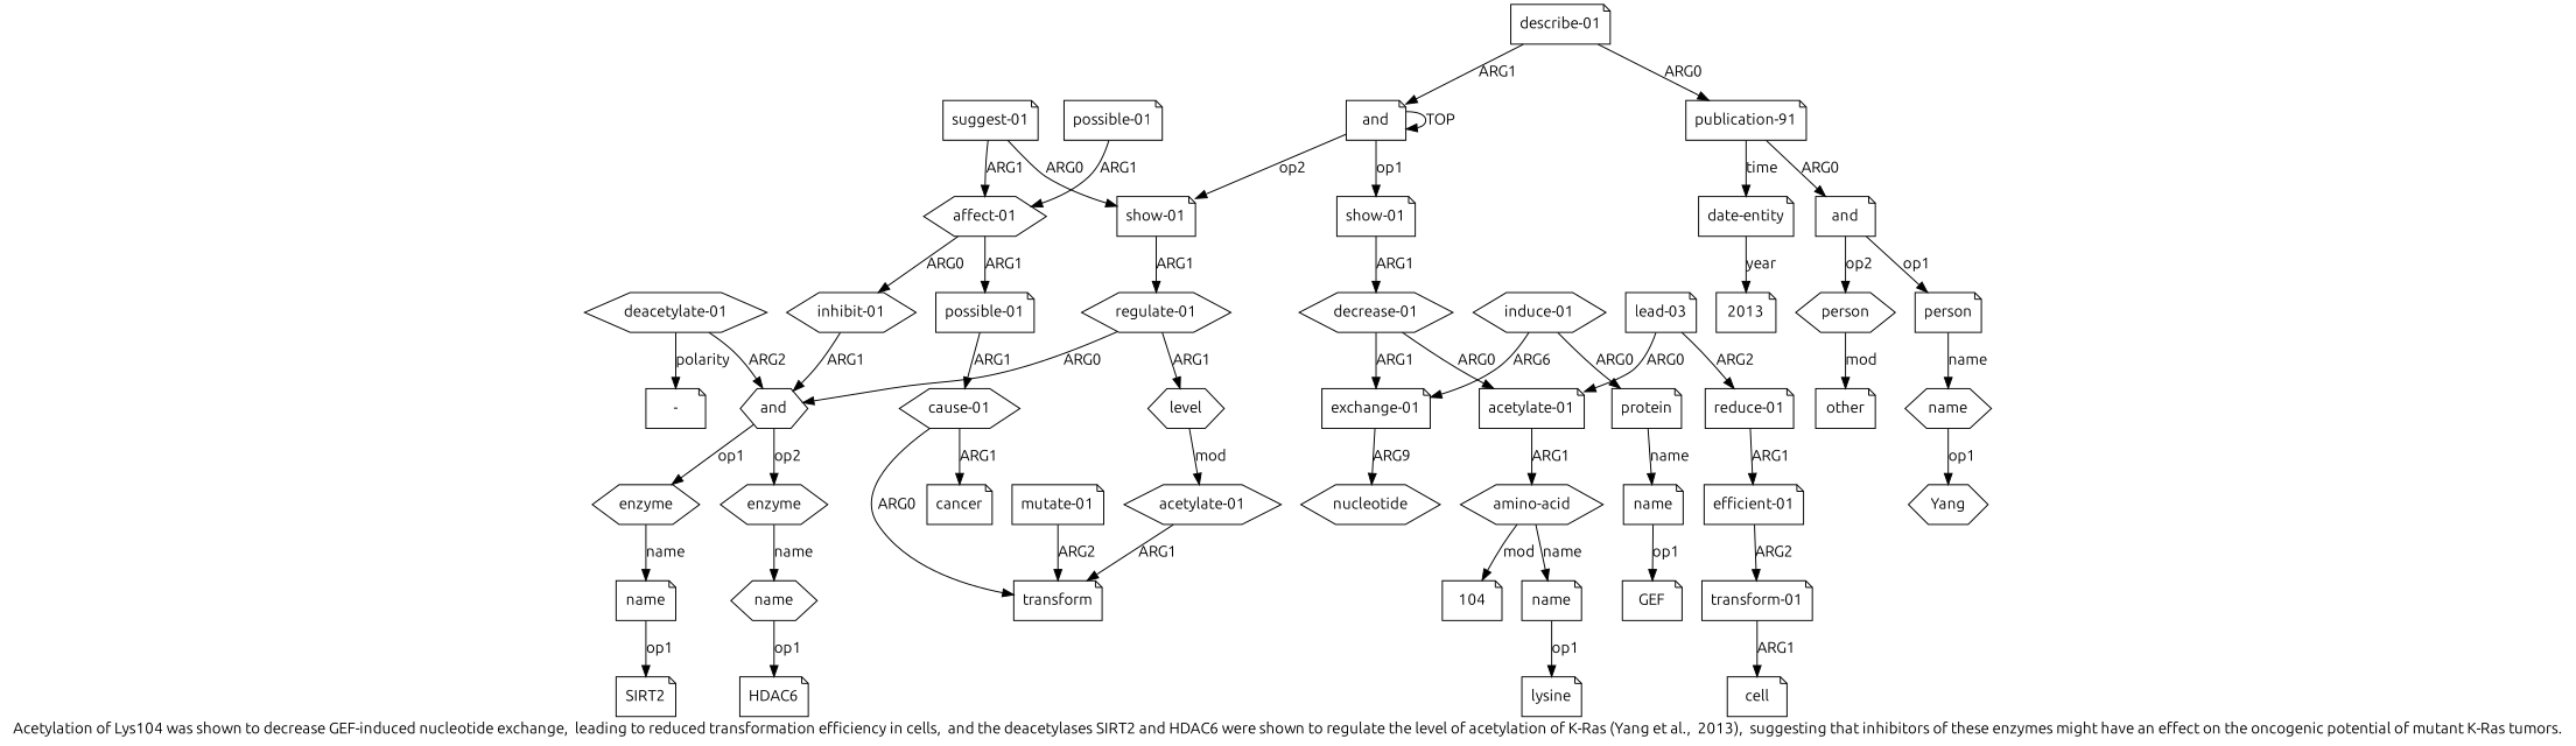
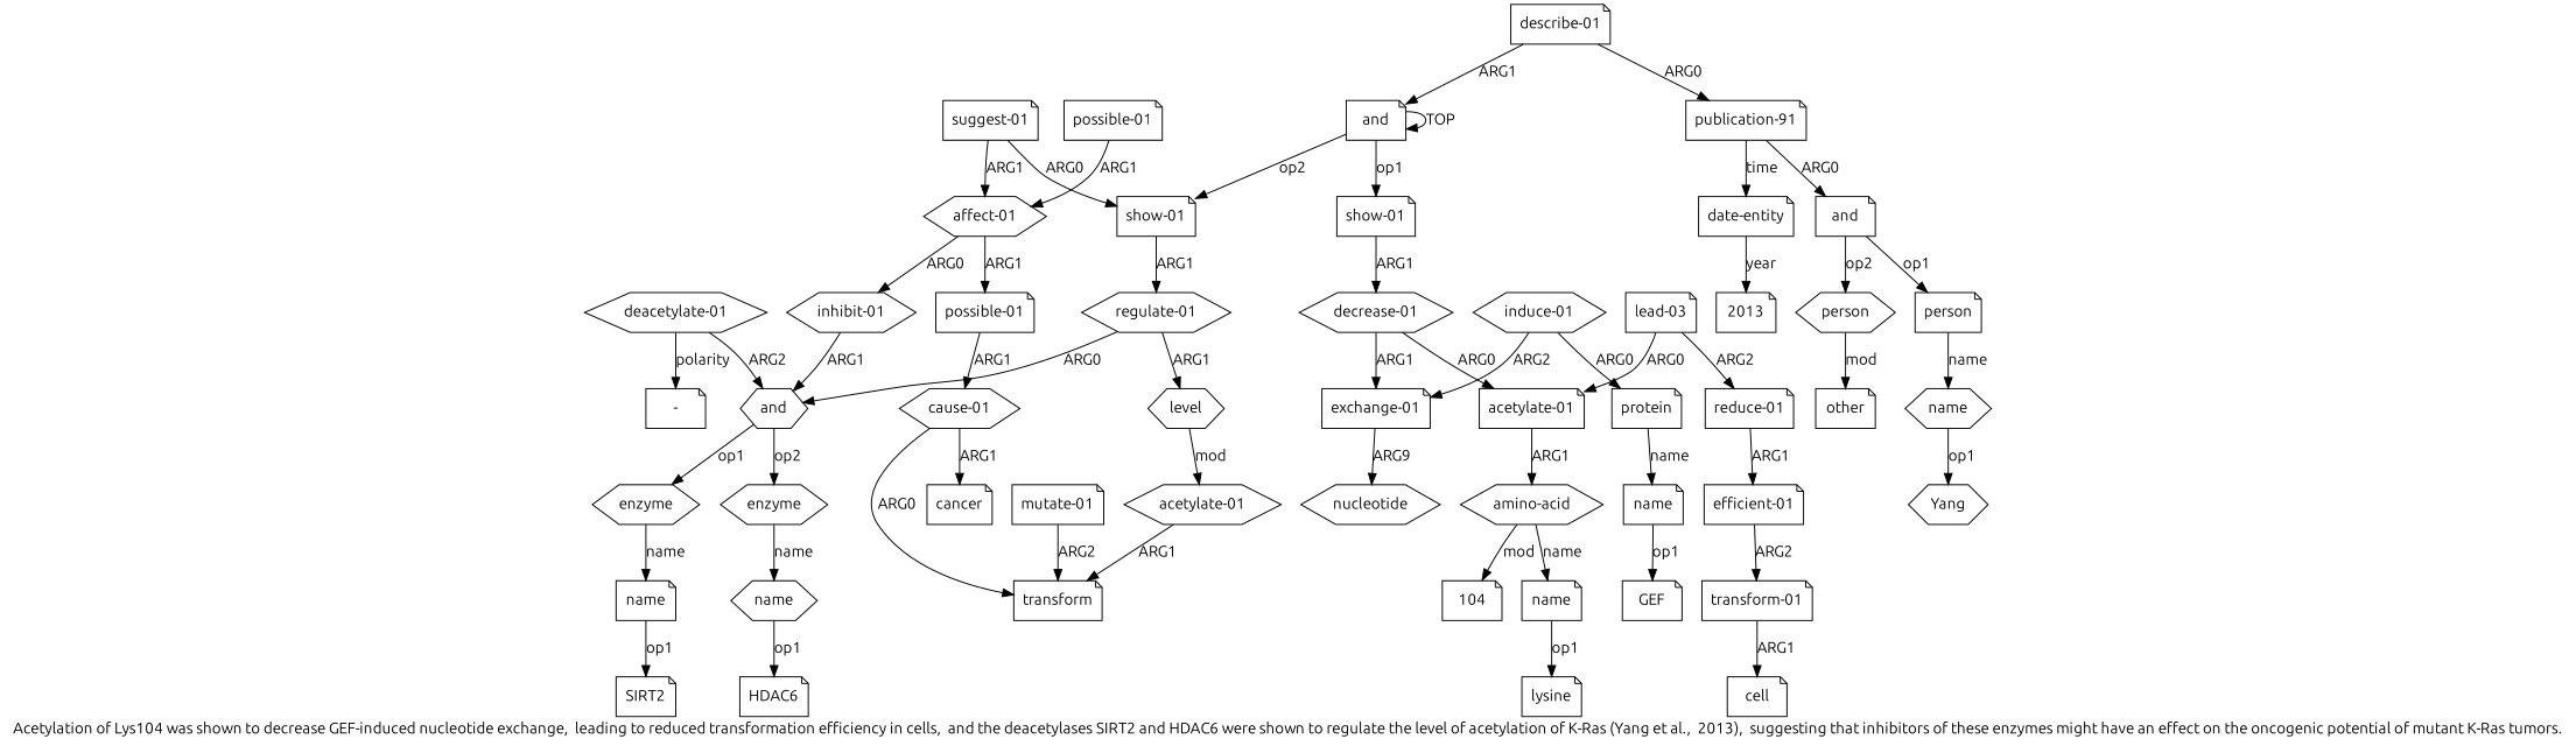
  digraph {
    fontname=Ubuntu
    label="Acetylation of Lys104 was shown to decrease GEF-induced nucleotide exchange,  leading to reduced transformation efficiency in cells,  and the deacetylases SIRT2 and HDAC6 were shown to regulate the level of acetylation of K-Ras (Yang et al.,  2013),  suggesting that inhibitors of these enzymes might have an effect on the oncogenic potential of mutant K-Ras tumors."
    node [color=black fontname=Ubuntu gold_ind=-1 gold_label=name shape=note test_ind=-1 test_label=name]
    edge [color=black fontname=Ubuntu gold_label=ARG1 test_label=ARG1]
    n1 [gold_ind=20 label=name test_ind=20]
    n2 [gold_label=SIRT2 label=SIRT2 test_label=SIRT2]
    n3 [gold_ind=21 gold_label=enzyme label=enzyme shape=hexagon test_ind=21 test_label=enzyme]
    n4 [gold_ind=22 label=name shape=hexagon test_ind=22]
    n5 [gold_label=HDAC6 label=HDAC6 test_label=HDAC6]
    n6 [gold_ind=23 gold_label="deacetylate-01" label="deacetylate-01" shape=hexagon test_ind=23 test_label="deacetylate-01"]
    n7 [gold_label="-" label="-" test_label="-"]
    n8 [gold_ind=18 gold_label=and label=and shape=hexagon test_ind=18 test_label=and]
    n9 [gold_ind=19 gold_label=enzyme label=enzyme shape=hexagon test_ind=19 test_label=enzyme]
    n10 [gold_ind=24 gold_label=level label=level shape=hexagon test_ind=24 test_label=level]
    n11 [gold_ind=25 gold_label="acetylate-01" label="acetylate-01" shape=hexagon test_ind=25 test_label="acetylate-01"]
    n12 [gold_ind=31 gold_label=tumor label=transform test_ind=31 test_label=tumor]
    n13 [gold_ind=26 gold_label="suggest-01" label="suggest-01" test_ind=26 test_label="suggest-01"]
    n14 [gold_ind=27 gold_label="affect-01" label="affect-01" shape=hexagon test_ind=27 test_label="affect-01"]
    n15 [gold_ind=16 gold_label="show-01" label="show-01" test_ind=16 test_label="show-01"]
    n16 [gold_ind=28 gold_label="inhibit-01" label="inhibit-01" shape=hexagon test_ind=28 test_label="inhibit-01"]
    n17 [gold_ind=29 gold_label="possible-01" label="possible-01" test_ind=29 test_label="possible-01"]
    n18 [gold_ind=17 gold_label="regulate-01" label="regulate-01" shape=hexagon test_ind=17 test_label="regulate-01"]
    n19 [gold_ind=30 gold_label="cause-01" label="cause-01" shape=hexagon test_ind=30 test_label="cause-01"]
    n20 [gold_ind=33 gold_label=cancer label=cancer test_ind=33 test_label=cancer]
    n21 [gold_label=GEF label=GEF test_label=GEF]
    n22 [gold_label=2013 label=2013 test_label=2013]
    n23 [gold_ind=37 gold_label=and label=and test_ind=37 test_label=and]
    n24 [gold_ind=38 gold_label=person label=person test_ind=38 test_label=person]
    n25 [gold_ind=40 gold_label=person label=person shape=hexagon test_ind=40 test_label=person]
    n26 [gold_ind=39 label=name shape=hexagon test_ind=39]
    n27 [gold_ind=41 gold_label=other label=other test_ind=41 test_label=other]
    n28 [gold_label=Yang label=Yang shape=hexagon test_label=Yang]
    n29 [gold_ind=36 gold_label="publication-91" label="publication-91" test_ind=36 test_label="publication-91"]
    n30 [gold_ind=42 gold_label="date-entity" label="date-entity" test_ind=42 test_label="date-entity"]
    n31 [gold_ind=35 gold_label="describe-01" label="describe-01" test_ind=35 test_label="describe-01"]
    n32 [gold_ind=0 gold_label=and label=and test_ind=0 test_label=and]
    n33 [gold_ind=1 gold_label="show-01" label="show-01" test_ind=1 test_label="show-01"]
    n34 [gold_ind=2 gold_label="decrease-01" label="decrease-01" shape=hexagon test_ind=2 test_label="decrease-01"]
    n35 [gold_ind=34 gold_label="possible-01" label="possible-01" test_ind=34 test_label="possible-01"]
    n36 [gold_label=lysine label=lysine test_label=lysine]
    n37 [gold_ind=32 gold_label="mutate-01" label="mutate-01" test_ind=32 test_label="mutate-01"]
    n38 [gold_ind=15 label=name test_ind=15]
    n39 [gold_ind=14 gold_label=protein label=protein test_ind=14 test_label=protein]
    n40 [gold_ind=11 gold_label="exchange-01" label="exchange-01" test_ind=11 test_label="exchange-01"]
    n41 [gold_ind=12 gold_label=nucleotide label=nucleotide shape=hexagon test_ind=12 test_label=nucleotide]
    n42 [gold_ind=10 gold_label=cell label=cell test_ind=10 test_label=cell]
    n43 [gold_ind=13 gold_label="induce-01" label="induce-01" shape=hexagon test_ind=13 test_label="induce-01"]
    n44 [gold_label=104 label=104 test_label=104]
    n45 [gold_ind=3 gold_label="acetylate-01" label="acetylate-01" test_ind=3 test_label="acetylate-01"]
    n46 [gold_ind=4 gold_label="amino-acid" label="amino-acid" shape=hexagon test_ind=4 test_label="amino-acid"]
    n47 [gold_ind=5 label=name test_ind=5]
    n48 [gold_ind=7 gold_label="reduce-01" label="reduce-01" test_ind=7 test_label="reduce-01"]
    n49 [gold_ind=8 gold_label="efficient-01" label="efficient-01" test_ind=8 test_label="efficient-01"]
    n50 [gold_ind=9 gold_label="transform-01" label="transform-01" test_ind=9 test_label="transform-01"]
    n51 [gold_ind=6 gold_label="lead-03" label="lead-03" test_ind=6 test_label="lead-03"]
    n1 -> n2 [gold_label=op1 label=op1 test_label=op1]
    n3 -> n4 [gold_label=name label=name test_label=name]
    n4 -> n5 [gold_label=op1 label=op1 test_label=op1]
    n6 -> n7 [gold_label=polarity label=polarity test_label=polarity]
    n6 -> n8 [gold_label=ARG2 label=ARG2 test_label=ARG2]
    n8 -> n3 [gold_label=op2 label=op2 test_label=op2]
    n8 -> n9 [gold_label=op1 label=op1 test_label=op1]
    n9 -> n1 [gold_label=name label=name test_label=name]
    n10 -> n11 [gold_label=mod label=mod test_label=mod]
    n11 -> n12 [label=ARG1]
    n13 -> n14 [label=ARG1]
    n13 -> n15 [gold_label=ARG0 label=ARG0 test_label=ARG0]
    n14 -> n16 [gold_label=ARG0 label=ARG0 test_label=ARG0]
    n14 -> n17 [label=ARG1]
    n15 -> n18 [label=ARG1]
    n16 -> n8 [label=ARG1]
    n17 -> n19 [label=ARG1]
    n18 -> n8 [gold_label=ARG0 label=ARG0 test_label=ARG0]
    n18 -> n10 [label=ARG1]
    n19 -> n12 [gold_label=ARG0 label=ARG0 test_label=ARG0]
    n19 -> n20 [label=ARG1]
    n23 -> n24 [gold_label=op1 label=op1 test_label=op1]
    n23 -> n25 [gold_label=op2 label=op2 test_label=op2]
    n24 -> n26 [gold_label=name label=name test_label=name]
    n25 -> n27 [gold_label=mod label=mod test_label=mod]
    n26 -> n28 [gold_label=op1 label=op1 test_label=op1]
    n29 -> n23 [gold_label=ARG0 label=ARG0 test_label=ARG0]
    n29 -> n30 [gold_label=time label=time test_label=time]
    n30 -> n22 [gold_label=year label=year test_label=year]
    n31 -> n29 [gold_label=ARG0 label=ARG0 test_label=ARG0]
    n31 -> n32 [label=ARG1]
    n32 -> n15 [gold_label=op2 label=op2 test_label=op2]
    n32 -> n32 [gold_label=TOP label=TOP test_label=TOP]
    n32 -> n33 [gold_label=op1 label=op1 test_label=op1]
    n33 -> n34 [label=ARG1]
    n34 -> n40 [label=ARG1]
    n34 -> n45 [gold_label=ARG0 label=ARG0 test_label=ARG0]
    n35 -> n14 [label=ARG1]
    n37 -> n12 [gold_label=ARG2 label=ARG2 test_label=ARG2]
    n38 -> n21 [gold_label=op1 label=op1 test_label=op1]
    n39 -> n38 [gold_label=name label=name test_label=name]
    n40 -> n41 [label=ARG9]
    n43 -> n39 [gold_label=ARG0 label=ARG0 test_label=ARG0]
-   n43 -> n40 [gold_label=ARG2 label=ARG6 test_label=ARG2]
+   n43 -> n40 [gold_label=ARG2 label=ARG2 test_label=ARG2]
    n45 -> n46 [label=ARG1]
    n46 -> n44 [gold_label=mod label=mod test_label=mod]
    n46 -> n47 [gold_label=name label=name test_label=name]
    n47 -> n36 [gold_label=op1 label=op1 test_label=op1]
    n48 -> n49 [label=ARG1]
    n49 -> n50 [gold_label=ARG2 label=ARG2 test_label=ARG2]
    n50 -> n42 [label=ARG1]
    n51 -> n45 [gold_label=ARG0 label=ARG0 test_label=ARG0]
    n51 -> n48 [gold_label=ARG2 label=ARG2 test_label=ARG2]
  }
